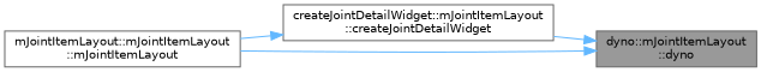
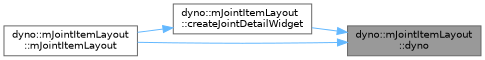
  digraph {
    rankdir=RL
    node [color=grey40 fillcolor=white fontname=Helvetica fontsize=10 shape=box style=filled]
    edge [color=steelblue1 dir=back fontname=Helvetica fontsize=10 labelfontname=Helvetica labelfontsize=10 style=solid]
    n1 [color=gray40 fillcolor=grey60 fontcolor=black height=0.2 label="dyno::mJointItemLayout\l::dyno" width=0.4]
-   n2 [height=0.2 label="createJointDetailWidget::mJointItemLayout\l::createJointDetailWidget" width=0.4]
-   n3 [height=0.2 label="mJointItemLayout::mJointItemLayout\l::mJointItemLayout" width=0.4]
+   n2 [height=0.2 label="dyno::mJointItemLayout\l::createJointDetailWidget" width=0.4]
+   n3 [height=0.2 label="dyno::mJointItemLayout\l::mJointItemLayout" width=0.4]
    n1 -> n2
    n1 -> n3
    n2 -> n3
  }
